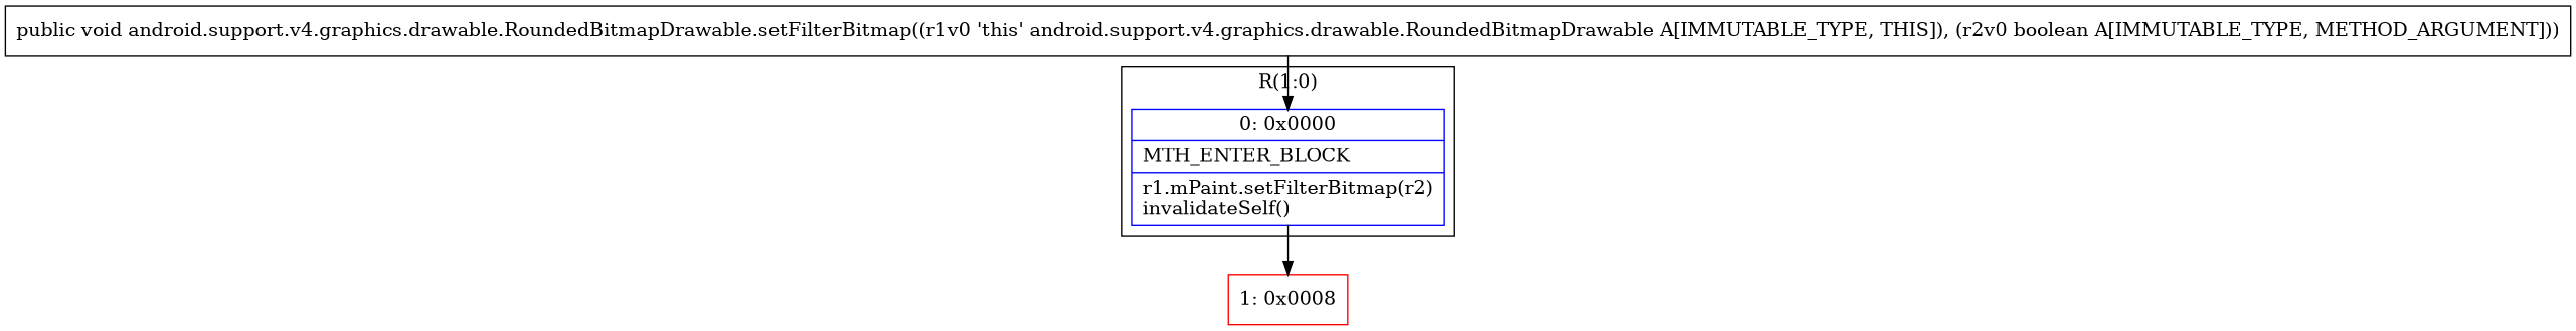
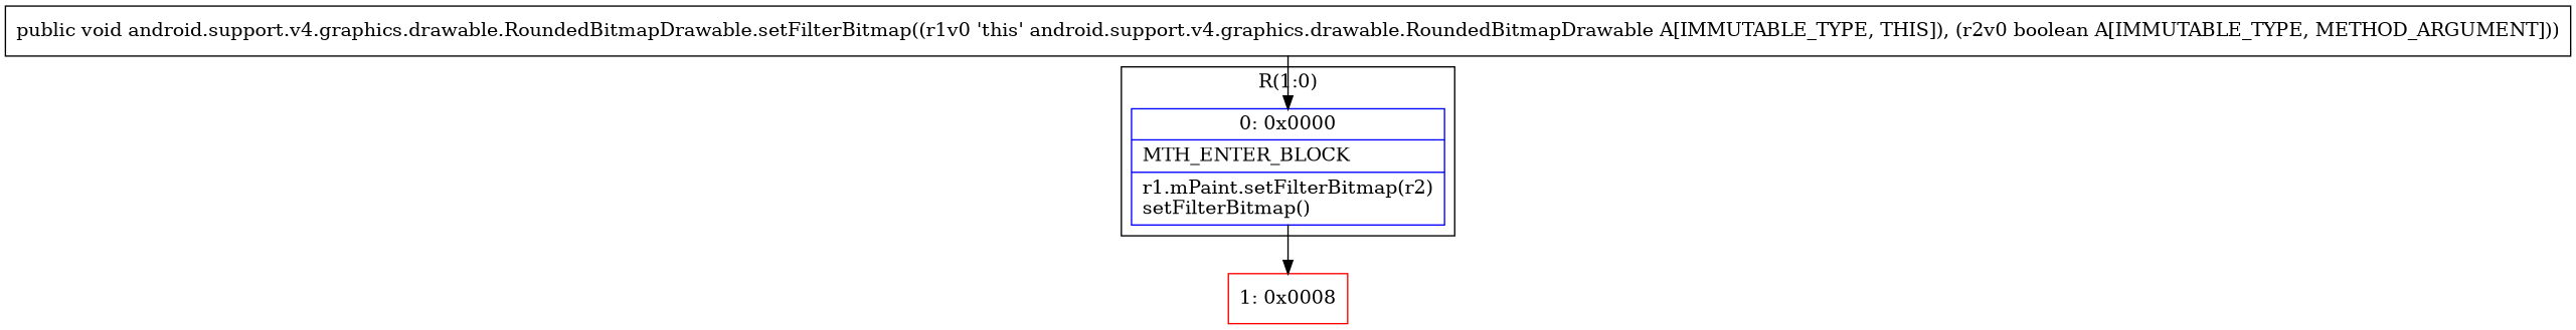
  digraph {
    node [shape=record]
-   n1 [color=blue label="{0\:\ 0x0000|MTH_ENTER_BLOCK\l|r1.mPaint.setFilterBitmap(r2)\linvalidateSelf()\l}"]
+   n1 [color=blue label="{0\:\ 0x0000|MTH_ENTER_BLOCK\l|r1.mPaint.setFilterBitmap(r2)\lsetFilterBitmap()\l}"]
    n2 [color=red label="{1\:\ 0x0008}"]
    n3 [label="{public void android.support.v4.graphics.drawable.RoundedBitmapDrawable.setFilterBitmap((r1v0 'this' android.support.v4.graphics.drawable.RoundedBitmapDrawable A[IMMUTABLE_TYPE, THIS]), (r2v0 boolean A[IMMUTABLE_TYPE, METHOD_ARGUMENT])) }"]
    subgraph cluster_1 {
      label="R(1:0)"
      n1
    }
    n1 -> n2
    n3 -> n1
  }
